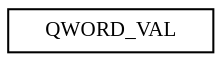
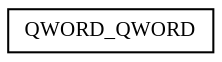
  digraph {
    rankdir=LR
    fontname="Liberation Serif"
-   n1 [color=black fillcolor=white fontname="Liberation Serif" fontsize=10 height=0.2 label=QWORD_VAL shape=record style=filled width=0.4]
+   n1 [color=black fillcolor=white fontname="Liberation Serif" fontsize=10 height=0.2 label=QWORD_QWORD shape=record style=filled width=0.4]
  }
